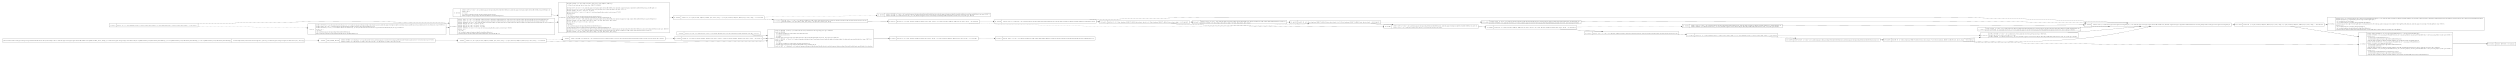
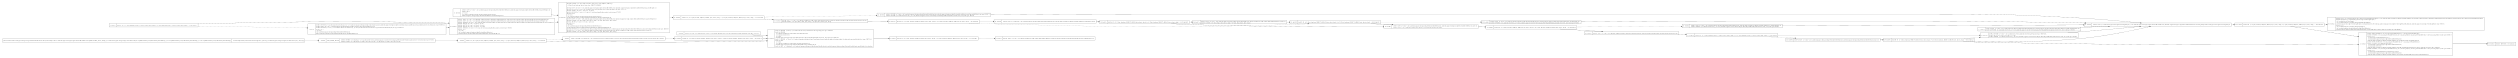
  digraph {
    fontname="PT Serif"
    rankdir=LR
    node [fontname="PT Serif" shape=record]
    edge [fontname="PT Serif"]
    n1 [label="{0\:\ 0x0000|MTH_ENTER_BLOCK\l|0x0000: INVOKE  (r0 I:boolean) = (r5 I:android.view.View) android.support.v4.view.ViewCompat.getFitsSystemWindows(android.view.View):boolean type: STATIC \l0x0004: CONST  (r1 I:?[boolean, int, float, short, byte, char]) = (1 ?[boolean, int, float, short, byte, char]) \l}"]
    n2 [label="{1\:\ 0x0005|0x0005: IF  (r0 I:?[int, boolean, OBJECT, ARRAY, byte, short, char]) == (0 ?[int, boolean, OBJECT, ARRAY, byte, short, char])  \-\> B:5:0x0010 \l}"]
    n3 [label="{2\:\ 0x0007|0x0007: INVOKE  (r0 I:boolean) = (r6 I:android.view.View) android.support.v4.view.ViewCompat.getFitsSystemWindows(android.view.View):boolean type: STATIC \l}"]
    n4 [label="{5\:\ 0x0010|0x0010: INVOKE  (r0 I:int) = (r6 I:android.view.View) android.view.View.getTop():int type: VIRTUAL \l0x0014: INVOKE  \l  (r5 I:android.support.design.widget.CoordinatorLayout)\l  (r6 I:android.view.View)\l  (r7 I:int)\l android.support.design.widget.CoordinatorLayout.onLayoutChild(android.view.View, int):void type: VIRTUAL \l0x0017: INVOKE  (r7 I:int) = (r5 I:android.support.design.widget.CoordinatorLayout) android.support.design.widget.CoordinatorLayout.getHeight():int type: VIRTUAL \l0x001b: IPUT  \l  (r7 I:int)\l  (r4 I:android.support.design.widget.BottomSheetBehavior)\l android.support.design.widget.BottomSheetBehavior.parentHeight int \l0x001d: IGET  (r7 I:boolean) = (r4 I:android.support.design.widget.BottomSheetBehavior) android.support.design.widget.BottomSheetBehavior.peekHeightAuto boolean \l}"]
    n5 [label="{3\:\ 0x000b|0x000b: IF  (r0 I:?[int, boolean, OBJECT, ARRAY, byte, short, char]) != (0 ?[int, boolean, OBJECT, ARRAY, byte, short, char])  \-\> B:5:0x0010 \l}"]
    n6 [label="{6\:\ 0x001f|0x001f: IF  (r7 I:?[int, boolean, OBJECT, ARRAY, byte, short, char]) == (0 ?[int, boolean, OBJECT, ARRAY, byte, short, char])  \-\> B:11:0x0045 \l}"]
    n7 [label="{4\:\ 0x000d|0x000d: INVOKE  (r6 I:android.view.View), (r1 I:boolean) android.view.View.setFitsSystemWindows(boolean):void type: VIRTUAL \l}"]
    n8 [label="{7\:\ 0x0021|0x0021: IGET  (r7 I:int) = (r4 I:android.support.design.widget.BottomSheetBehavior) android.support.design.widget.BottomSheetBehavior.peekHeightMin int \l}"]
    n9 [label="{11\:\ 0x0045|0x0045: IGET  (r7 I:int) = (r4 I:android.support.design.widget.BottomSheetBehavior) android.support.design.widget.BottomSheetBehavior.peekHeight int \l0x0047: IPUT  \l  (r7 I:int)\l  (r4 I:android.support.design.widget.BottomSheetBehavior)\l android.support.design.widget.BottomSheetBehavior.lastPeekHeight int \l}"]
    n10 [label="{12\:\ 0x0049|0x0049: CONST  (r7 I:?[int, float, boolean, short, byte, char, OBJECT, ARRAY]) = \l  (0 ?[int, float, boolean, short, byte, char, OBJECT, ARRAY])\l \l0x004a: IGET  (r2 I:int) = (r4 I:android.support.design.widget.BottomSheetBehavior) android.support.design.widget.BottomSheetBehavior.parentHeight int \l0x004c: INVOKE  (r3 I:int) = (r6 I:android.view.View) android.view.View.getHeight():int type: VIRTUAL \l0x0050: ARITH  (r2 I:int) = (r2 I:int) \- (r3 I:int) \l0x0051: INVOKE  (r7 I:int) = (r7 I:int), (r2 I:int) java.lang.Math.max(int, int):int type: STATIC \l0x0055: IPUT  \l  (r7 I:int)\l  (r4 I:android.support.design.widget.BottomSheetBehavior)\l android.support.design.widget.BottomSheetBehavior.fitToContentsOffset int \l0x0057: IGET  (r7 I:int) = (r4 I:android.support.design.widget.BottomSheetBehavior) android.support.design.widget.BottomSheetBehavior.parentHeight int \l0x0059: CONST  (r2 I:?[int, float, short, byte, char]) = (2 ?[int, float, short, byte, char]) \l0x005a: ARITH  (r7 I:int) = (r7 I:int) \/ (r2 I:int) \l0x005b: IPUT  \l  (r7 I:int)\l  (r4 I:android.support.design.widget.BottomSheetBehavior)\l android.support.design.widget.BottomSheetBehavior.halfExpandedOffset int \l0x005d: INVOKE  (r4 I:android.support.design.widget.BottomSheetBehavior) android.support.design.widget.BottomSheetBehavior.calculateCollapsedOffset():void type: DIRECT \l0x0060: IGET  (r7 I:int) = (r4 I:android.support.design.widget.BottomSheetBehavior) android.support.design.widget.BottomSheetBehavior.state int \l0x0062: CONST  (r3 I:?[int, float, short, byte, char]) = (3 ?[int, float, short, byte, char]) \l}"]
    n11 [label="{8\:\ 0x0023|0x0023: IF  (r7 I:?[int, boolean, OBJECT, ARRAY, byte, short, char]) != (0 ?[int, boolean, OBJECT, ARRAY, byte, short, char])  \-\> B:10:0x0031 \l}"]
    n12 [label="{9\:\ 0x0025|0x0025: INVOKE  (r7 I:android.content.res.Resources) = (r5 I:android.support.design.widget.CoordinatorLayout) android.support.design.widget.CoordinatorLayout.getResources():android.content.res.Resources type: VIRTUAL \l0x0029: SGET  (r2 I:int) =  android.support.design.R.dimen.design_bottom_sheet_peek_height_min int \l0x002b: INVOKE  (r7 I:int) = (r7 I:android.content.res.Resources), (r2 I:int) android.content.res.Resources.getDimensionPixelSize(int):int type: VIRTUAL \l0x002f: IPUT  \l  (r7 I:int)\l  (r4 I:android.support.design.widget.BottomSheetBehavior)\l android.support.design.widget.BottomSheetBehavior.peekHeightMin int \l}"]
    n13 [label="{10\:\ 0x0031|0x0031: IGET  (r7 I:int) = (r4 I:android.support.design.widget.BottomSheetBehavior) android.support.design.widget.BottomSheetBehavior.peekHeightMin int \l0x0033: IGET  (r2 I:int) = (r4 I:android.support.design.widget.BottomSheetBehavior) android.support.design.widget.BottomSheetBehavior.parentHeight int \l0x0035: INVOKE  (r3 I:int) = (r5 I:android.support.design.widget.CoordinatorLayout) android.support.design.widget.CoordinatorLayout.getWidth():int type: VIRTUAL \l0x0039: ARITH  (r3 I:int) = (r3 I:int) * (9 int) \l0x003b: ARITH  (r3 I:int) = (r3 I:int) \/ (16 int) \l0x003d: ARITH  (r2 I:int) = (r2 I:int) \- (r3 I:int) \l0x003e: INVOKE  (r7 I:int) = (r7 I:int), (r2 I:int) java.lang.Math.max(int, int):int type: STATIC \l0x0042: IPUT  \l  (r7 I:int)\l  (r4 I:android.support.design.widget.BottomSheetBehavior)\l android.support.design.widget.BottomSheetBehavior.lastPeekHeight int \l}"]
    n14 [label="{13\:\ 0x0063|0x0063: IF  (r7 I:?[int, boolean, OBJECT, ARRAY, byte, short, char]) != (r3 I:?[int, boolean, OBJECT, ARRAY, byte, short, char])  \-\> B:15:0x006d \l}"]
    n15 [label="{14\:\ 0x0065|0x0065: INVOKE  (r7 I:int) = (r4 I:android.support.design.widget.BottomSheetBehavior) android.support.design.widget.BottomSheetBehavior.getExpandedOffset():int type: DIRECT \l0x0069: INVOKE  (r6 I:android.view.View), (r7 I:int) android.support.v4.view.ViewCompat.offsetTopAndBottom(android.view.View, int):void type: STATIC \l}"]
    n16 [label="{15\:\ 0x006d|0x006d: IGET  (r7 I:int) = (r4 I:android.support.design.widget.BottomSheetBehavior) android.support.design.widget.BottomSheetBehavior.state int \l0x006f: CONST  (r3 I:?[int, float, short, byte, char]) = (6 ?[int, float, short, byte, char]) \l}"]
    n17 [label="{31\:\ 0x00a2|0x00a2: IGET  (r7 I:android.support.v4.widget.ViewDragHelper) = (r4 I:android.support.design.widget.BottomSheetBehavior) android.support.design.widget.BottomSheetBehavior.viewDragHelper android.support.v4.widget.ViewDragHelper \l}"]
    n18 [label="{16\:\ 0x0070|0x0070: IF  (r7 I:?[int, boolean, OBJECT, ARRAY, byte, short, char]) != (r3 I:?[int, boolean, OBJECT, ARRAY, byte, short, char])  \-\> B:18:0x0078 \l}"]
    n19 [label="{32\:\ 0x00a4|0x00a4: IF  (r7 I:?[int, boolean, OBJECT, ARRAY, byte, short, char]) != (0 ?[int, boolean, OBJECT, ARRAY, byte, short, char])  \-\> B:34:0x00ae \l}"]
    n20 [label="{18\:\ 0x0078|0x0078: IGET  (r7 I:boolean) = (r4 I:android.support.design.widget.BottomSheetBehavior) android.support.design.widget.BottomSheetBehavior.hideable boolean \l}"]
    n21 [label="{21\:\ 0x007f|0x007f: IF  (r7 I:?[int, boolean, OBJECT, ARRAY, byte, short, char]) != (r3 I:?[int, boolean, OBJECT, ARRAY, byte, short, char])  \-\> B:23:0x0087 \l}"]
    n22 [label="{17\:\ 0x0072|0x0072: IGET  (r7 I:int) = (r4 I:android.support.design.widget.BottomSheetBehavior) android.support.design.widget.BottomSheetBehavior.halfExpandedOffset int \l0x0074: INVOKE  (r6 I:android.view.View), (r7 I:int) android.support.v4.view.ViewCompat.offsetTopAndBottom(android.view.View, int):void type: STATIC \l}"]
    n23 [label="{19\:\ 0x007a|0x007a: IF  (r7 I:?[int, boolean, OBJECT, ARRAY, byte, short, char]) == (0 ?[int, boolean, OBJECT, ARRAY, byte, short, char])  \-\> B:23:0x0087 \l}"]
    n24 [label="{20\:\ 0x007c|0x007c: IGET  (r7 I:int) = (r4 I:android.support.design.widget.BottomSheetBehavior) android.support.design.widget.BottomSheetBehavior.state int \l0x007e: CONST  (r3 I:?[int, float, short, byte, char]) = (5 ?[int, float, short, byte, char]) \l}"]
    n25 [label="{23\:\ 0x0087|0x0087: IGET  (r7 I:int) = (r4 I:android.support.design.widget.BottomSheetBehavior) android.support.design.widget.BottomSheetBehavior.state int \l0x0089: CONST  (r3 I:?[int, float, short, byte, char]) = (4 ?[int, float, short, byte, char]) \l}"]
    n26 [label="{24\:\ 0x008a|0x008a: IF  (r7 I:?[int, boolean, OBJECT, ARRAY, byte, short, char]) != (r3 I:?[int, boolean, OBJECT, ARRAY, byte, short, char])  \-\> B:26:0x0092 \l}"]
    n27 [label="{22\:\ 0x0081|0x0081: IGET  (r7 I:int) = (r4 I:android.support.design.widget.BottomSheetBehavior) android.support.design.widget.BottomSheetBehavior.parentHeight int \l0x0083: INVOKE  (r6 I:android.view.View), (r7 I:int) android.support.v4.view.ViewCompat.offsetTopAndBottom(android.view.View, int):void type: STATIC \l}"]
    n28 [label="{25\:\ 0x008c|0x008c: IGET  (r7 I:int) = (r4 I:android.support.design.widget.BottomSheetBehavior) android.support.design.widget.BottomSheetBehavior.collapsedOffset int \l0x008e: INVOKE  (r6 I:android.view.View), (r7 I:int) android.support.v4.view.ViewCompat.offsetTopAndBottom(android.view.View, int):void type: STATIC \l}"]
    n29 [label="{26\:\ 0x0092|0x0092: IGET  (r7 I:int) = (r4 I:android.support.design.widget.BottomSheetBehavior) android.support.design.widget.BottomSheetBehavior.state int \l}"]
    n30 [label="{27\:\ 0x0094|0x0094: IF  (r7 I:?[int, boolean, OBJECT, ARRAY, byte, short, char]) == (r1 I:?[int, boolean, OBJECT, ARRAY, byte, short, char])  \-\> B:30:0x009a \l}"]
    n31 [label="{28\:\ 0x0096|0x0096: IGET  (r7 I:int) = (r4 I:android.support.design.widget.BottomSheetBehavior) android.support.design.widget.BottomSheetBehavior.state int \l}"]
    n32 [label="{30\:\ 0x009a|0x009a: INVOKE  (r7 I:int) = (r6 I:android.view.View) android.view.View.getTop():int type: VIRTUAL \l0x009e: ARITH  (r0 I:int) = (r0 I:int) \- (r7 I:int) \l0x009f: INVOKE  (r6 I:android.view.View), (r0 I:int) android.support.v4.view.ViewCompat.offsetTopAndBottom(android.view.View, int):void type: STATIC \l}"]
    n33 [label="{29\:\ 0x0098|0x0098: IF  (r7 I:?[int, boolean, OBJECT, ARRAY, byte, short, char]) != (r2 I:?[int, boolean, OBJECT, ARRAY, byte, short, char])  \-\> B:31:0x00a2 \l}"]
    n34 [label="{34\:\ 0x00ae|0x00ae: NEW_INSTANCE  (r5 I:java.lang.ref.WeakReference) =  java.lang.ref.WeakReference \l0x00b0: INVOKE  (r5 I:java.lang.ref.WeakReference), (r6 I:java.lang.Object) java.lang.ref.WeakReference.\<init\>(java.lang.Object):void type: DIRECT \l0x00b3: IPUT  \l  (r5 I:java.lang.ref.WeakReference\<V\>)\l  (r4 I:android.support.design.widget.BottomSheetBehavior)\l android.support.design.widget.BottomSheetBehavior.viewRef java.lang.ref.WeakReference \l0x00b5: NEW_INSTANCE  (r5 I:java.lang.ref.WeakReference) =  java.lang.ref.WeakReference \l0x00b7: INVOKE  (r6 I:android.view.View) = \l  (r4 I:android.support.design.widget.BottomSheetBehavior)\l  (r6 I:android.view.View)\l android.support.design.widget.BottomSheetBehavior.findScrollingChild(android.view.View):android.view.View type: VIRTUAL \l0x00bb: INVOKE  (r5 I:java.lang.ref.WeakReference), (r6 I:java.lang.Object) java.lang.ref.WeakReference.\<init\>(java.lang.Object):void type: DIRECT \l0x00be: IPUT  \l  (r5 I:java.lang.ref.WeakReference\<android.view.View\>)\l  (r4 I:android.support.design.widget.BottomSheetBehavior)\l android.support.design.widget.BottomSheetBehavior.nestedScrollingChildRef java.lang.ref.WeakReference \l}"]
    n35 [label="{33\:\ 0x00a6|0x00a6: IGET  (r7 I:android.support.v4.widget.ViewDragHelper$Callback) = (r4 I:android.support.design.widget.BottomSheetBehavior) android.support.design.widget.BottomSheetBehavior.dragCallback android.support.v4.widget.ViewDragHelper$Callback \l0x00a8: INVOKE  (r5 I:android.support.v4.widget.ViewDragHelper) = \l  (r5 I:android.view.ViewGroup)\l  (r7 I:android.support.v4.widget.ViewDragHelper$Callback)\l android.support.v4.widget.ViewDragHelper.create(android.view.ViewGroup, android.support.v4.widget.ViewDragHelper$Callback):android.support.v4.widget.ViewDragHelper type: STATIC \l0x00ac: IPUT  \l  (r5 I:android.support.v4.widget.ViewDragHelper)\l  (r4 I:android.support.design.widget.BottomSheetBehavior)\l android.support.design.widget.BottomSheetBehavior.viewDragHelper android.support.v4.widget.ViewDragHelper \l}"]
    n36 [label="{35\:\ 0x00c0|0x00c0: RETURN  (r1 I:boolean) \l}"]
    n37 [label="{public boolean android.support.design.widget.BottomSheetBehavior.onLayoutChild((r4 'this' I:android.support.design.widget.BottomSheetBehavior A[IMMUTABLE_TYPE, THIS]), (r5 I:android.support.design.widget.CoordinatorLayout A[IMMUTABLE_TYPE, METHOD_ARGUMENT]), (r6 I:V A[IMMUTABLE_TYPE, METHOD_ARGUMENT]), (r7 I:int A[IMMUTABLE_TYPE, METHOD_ARGUMENT]))  | Annotation[SYSTEM, dalvik.annotation.Signature, \{value=[(, Landroid\/support\/design\/widget\/CoordinatorLayout;, TV;I)Z]\}]\l}"]
    n1 -> n2
    n2 -> n3 [style=dashed]
    n2 -> n4
    n3 -> n5 [style=dashed]
    n4 -> n6
    n5 -> n4
    n6 -> n8 [style=dashed]
    n7 -> n4
    n9 -> n10
    n10 -> n14
    n11 -> n12 [style=dashed]
    n11 -> n13
    n12 -> n13
    n13 -> n10
    n14 -> n15 [style=dashed]
    n14 -> n16
-   n20 -> n17
+   n15 -> n17
    n16 -> n18
    n17 -> n19
    n18 -> n20
    n18 -> n21 [style=dashed]
    n19 -> n34
    n19 -> n35 [style=dashed]
    n20 -> n23
    n21 -> n25
    n21 -> n27 [style=dashed]
    n22 -> n17
    n23 -> n24 [style=dashed]
    n23 -> n25
    n24 -> n21
    n25 -> n26
    n26 -> n28 [style=dashed]
    n26 -> n29
    n27 -> n17
    n28 -> n17
    n29 -> n30
    n30 -> n31 [style=dashed]
    n30 -> n32
    n31 -> n33
    n32 -> n17
    n33 -> n17
    n33 -> n32 [style=dashed]
    n33 -> n34
    n34 -> n36
    n37 -> n1
  }
